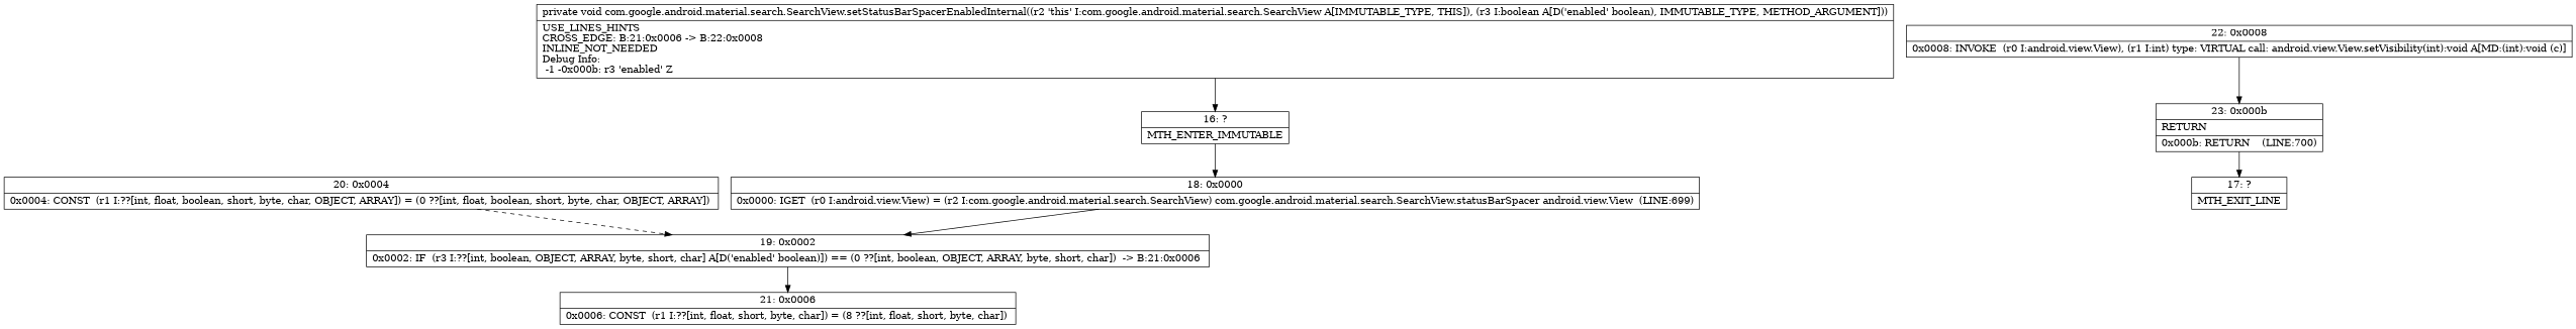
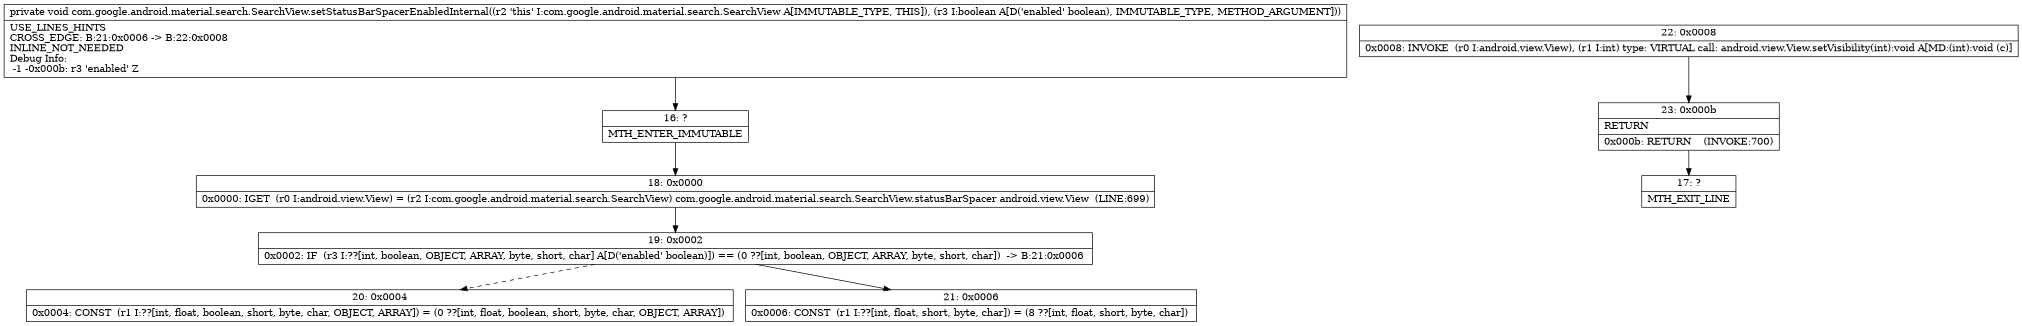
  digraph {
    node [shape=record]
    n1 [label="{16\:\ ?|MTH_ENTER_IMMUTABLE\l}"]
    n2 [label="{18\:\ 0x0000|0x0000: IGET  (r0 I:android.view.View) = (r2 I:com.google.android.material.search.SearchView) com.google.android.material.search.SearchView.statusBarSpacer android.view.View  (LINE:699)\l}"]
    n3 [label="{19\:\ 0x0002|0x0002: IF  (r3 I:??[int, boolean, OBJECT, ARRAY, byte, short, char] A[D('enabled' boolean)]) == (0 ??[int, boolean, OBJECT, ARRAY, byte, short, char])  \-\> B:21:0x0006 \l}"]
    n4 [label="{20\:\ 0x0004|0x0004: CONST  (r1 I:??[int, float, boolean, short, byte, char, OBJECT, ARRAY]) = (0 ??[int, float, boolean, short, byte, char, OBJECT, ARRAY]) \l}"]
    n5 [label="{21\:\ 0x0006|0x0006: CONST  (r1 I:??[int, float, short, byte, char]) = (8 ??[int, float, short, byte, char]) \l}"]
    n6 [label="{22\:\ 0x0008|0x0008: INVOKE  (r0 I:android.view.View), (r1 I:int) type: VIRTUAL call: android.view.View.setVisibility(int):void A[MD:(int):void (c)]\l}"]
-   n7 [label="{23\:\ 0x000b|RETURN\l|0x000b: RETURN    (LINE:700)\l}"]
+   n7 [label="{23\:\ 0x000b|RETURN\l|0x000b: RETURN    (INVOKE:700)\l}"]
    n8 [label="{17\:\ ?|MTH_EXIT_LINE\l}"]
    n9 [label="{private void com.google.android.material.search.SearchView.setStatusBarSpacerEnabledInternal((r2 'this' I:com.google.android.material.search.SearchView A[IMMUTABLE_TYPE, THIS]), (r3 I:boolean A[D('enabled' boolean), IMMUTABLE_TYPE, METHOD_ARGUMENT]))  | USE_LINES_HINTS\lCROSS_EDGE: B:21:0x0006 \-\> B:22:0x0008\lINLINE_NOT_NEEDED\lDebug Info:\l  \-1 \-0x000b: r3 'enabled' Z\l}"]
    n1 -> n2
    n2 -> n3
-   n4 -> n3 [style=dashed]
+   n3 -> n4 [style=dashed]
    n3 -> n5
    n6 -> n7
    n7 -> n8
    n9 -> n1
  }
